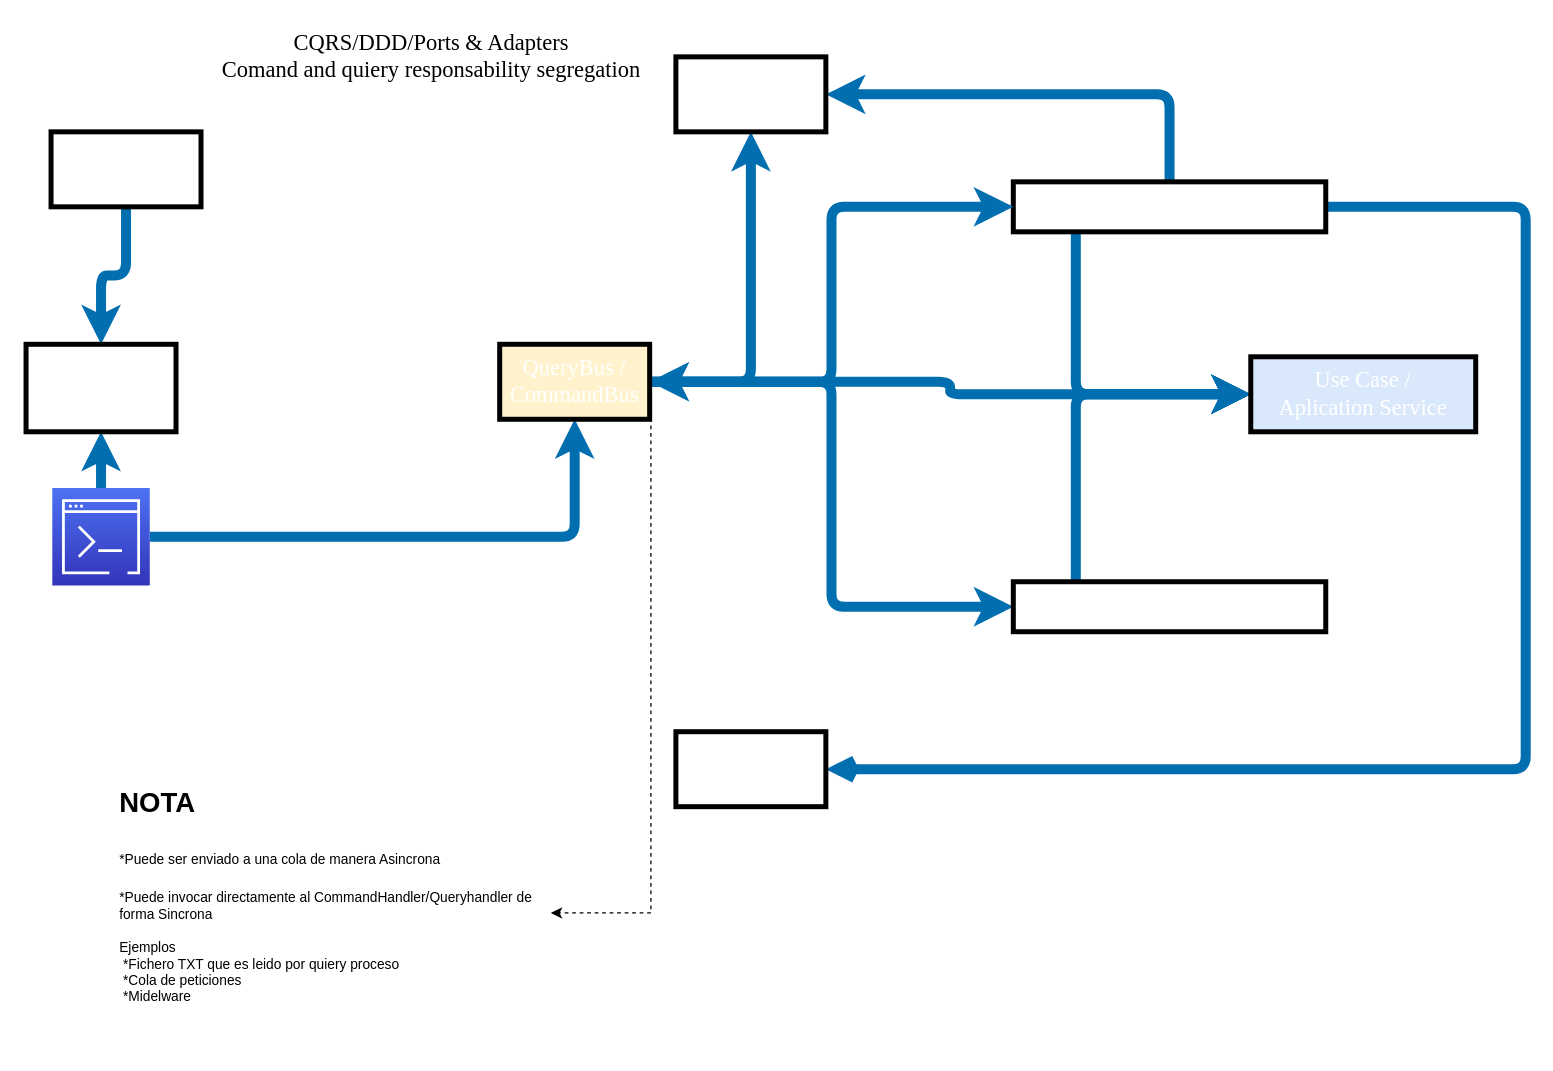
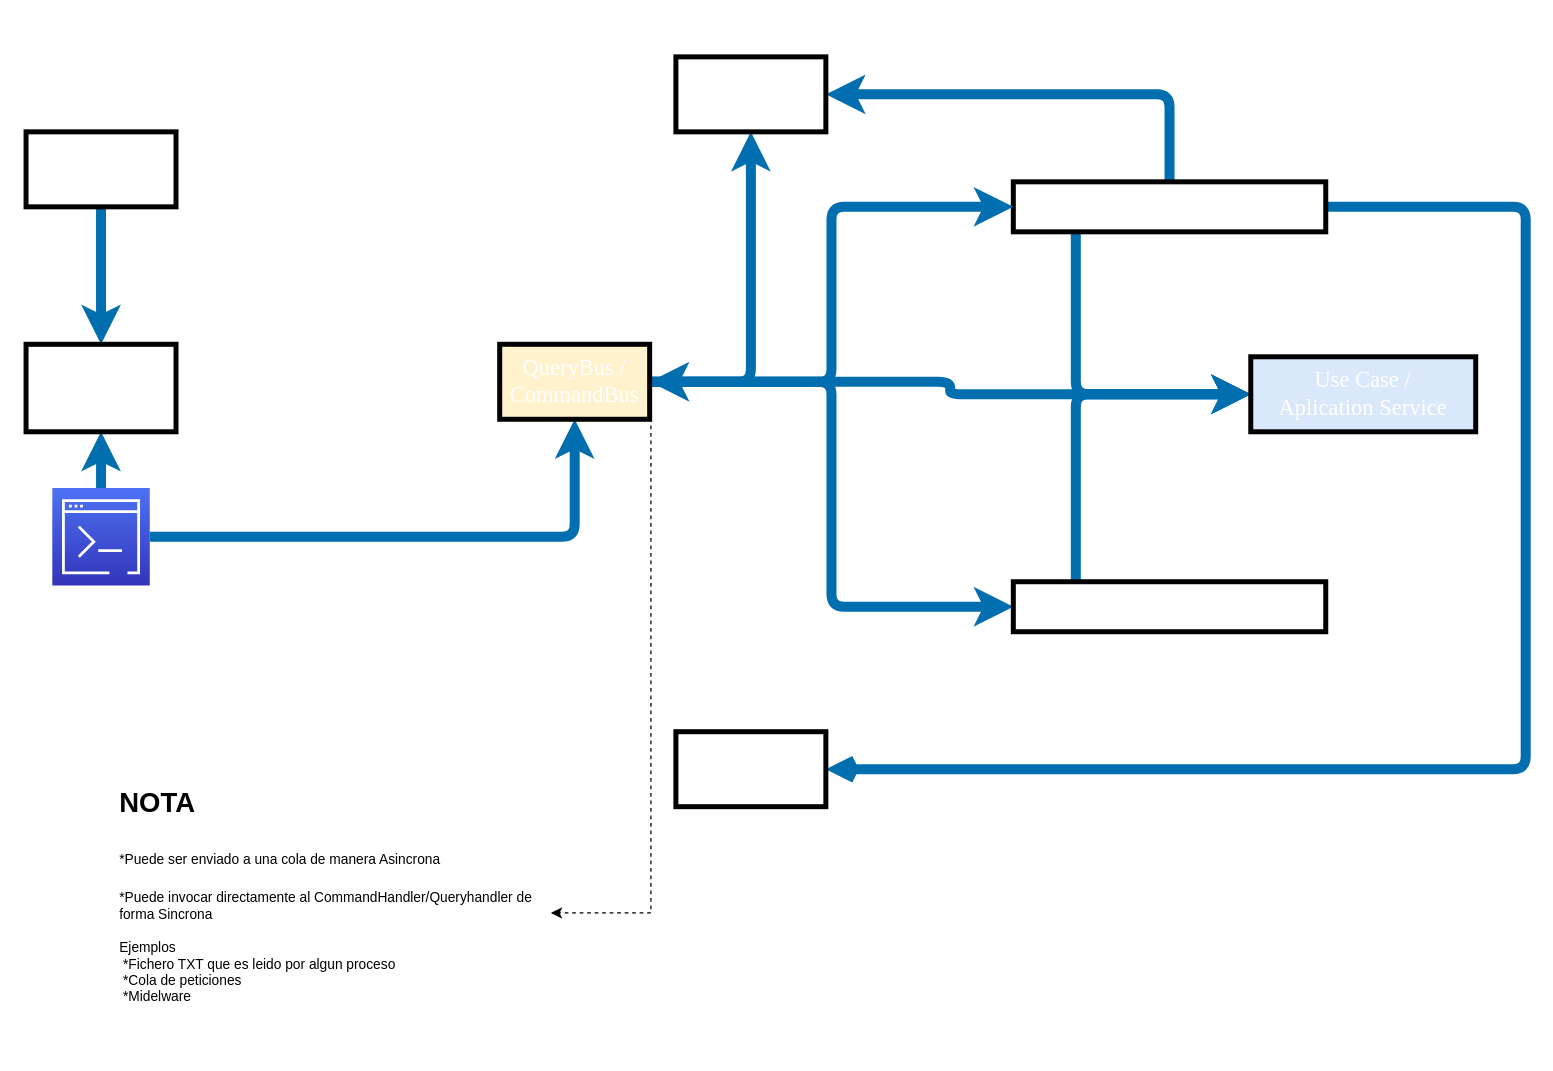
  <mxCell id="0" />
  <mxCell id="1" parent="0" />
- <mxCell id="2" value="CQRS/DDD/Ports &amp;amp; Adapters&lt;br style=&quot;font-size: 18px&quot;&gt;Comand and quiery responsability segregation" style="text;html=1;align=center;verticalAlign=middle;resizable=0;points=[];autosize=1;strokeWidth=4;fontSize=18;fontFamily=Times New Roman;" parent="1" vertex="1"><mxGeometry x="169" y="20" width="350" height="50" as="geometry" /></mxCell>
  <mxCell id="3" style="edgeStyle=orthogonalEdgeStyle;rounded=1;orthogonalLoop=1;jettySize=auto;html=1;fontFamily=Times New Roman;fontSize=18;fontColor=#FFFFFF;strokeColor=#006EAF;strokeWidth=8;fillColor=#1ba1e2;entryX=0.5;entryY=1;entryDx=0;entryDy=0;" parent="1" source="5" target="12" edge="1"><mxGeometry relative="1" as="geometry"><Array as="points"><mxPoint x="80" y="455" /><mxPoint x="80" y="455" /></Array></mxGeometry></mxCell>
  <mxCell id="4" style="edgeStyle=orthogonalEdgeStyle;rounded=1;orthogonalLoop=1;jettySize=auto;html=1;entryX=0.5;entryY=1;entryDx=0;entryDy=0;strokeWidth=8;fontFamily=Times New Roman;fontSize=18;fontColor=#FFFFFF;strokeColor=#006EAF;fillColor=#1ba1e2;" parent="1" source="5" target="18" edge="1"><mxGeometry relative="1" as="geometry" /></mxCell>
  <mxCell id="5" value="Peticion CLI" style="outlineConnect=0;gradientColor=#4D72F3;gradientDirection=north;fillColor=#3334B9;strokeColor=#ffffff;dashed=0;verticalLabelPosition=bottom;verticalAlign=top;align=center;html=1;fontSize=12;fontStyle=0;aspect=fixed;shape=mxgraph.aws4.resourceIcon;resIcon=mxgraph.aws4.command_line_interface;fontColor=#FFFFFF;" parent="1" vertex="1"><mxGeometry x="41" y="390" width="78" height="78" as="geometry" /></mxCell>
  <mxCell id="6" style="edgeStyle=orthogonalEdgeStyle;rounded=1;orthogonalLoop=1;jettySize=auto;html=1;entryX=0;entryY=0.5;entryDx=0;entryDy=0;fontFamily=Times New Roman;fontSize=18;fontColor=#FFFFFF;fillColor=#1ba1e2;strokeColor=#006EAF;strokeWidth=8;" parent="1" source="9" target="21" edge="1"><mxGeometry relative="1" as="geometry"><Array as="points"><mxPoint x="860" y="195" /><mxPoint x="860" y="315" /></Array></mxGeometry></mxCell>
  <mxCell id="7" style="edgeStyle=orthogonalEdgeStyle;rounded=1;orthogonalLoop=1;jettySize=auto;html=1;entryX=1;entryY=0.5;entryDx=0;entryDy=0;fontSize=18;fontFamily=Times New Roman;fontColor=#FFFFFF;strokeColor=#006EAF;strokeWidth=8;fillColor=#1ba1e2;" edge="1" parent="1" source="9" target="24"><mxGeometry relative="1" as="geometry"><Array as="points"><mxPoint x="935" y="75" /></Array></mxGeometry></mxCell>
  <mxCell id="8" style="edgeStyle=orthogonalEdgeStyle;rounded=1;orthogonalLoop=1;jettySize=auto;html=1;entryX=1;entryY=0.5;entryDx=0;entryDy=0;fontSize=18;fontFamily=Times New Roman;fontColor=#FFFFFF;strokeColor=#006EAF;strokeWidth=8;fillColor=#1ba1e2;endArrow=open;" edge="1" parent="1" source="9" target="22"><mxGeometry relative="1" as="geometry"><Array as="points"><mxPoint x="1220" y="165" /><mxPoint x="1220" y="615" /></Array></mxGeometry></mxCell>
  <mxCell id="9" value="CommandHandler" style="rounded=0;whiteSpace=wrap;html=1;strokeWidth=4;fontFamily=Times New Roman;fontSize=18;fontColor=#FFFFFF;" parent="1" vertex="1"><mxGeometry x="810" y="145" width="250" height="40" as="geometry" /></mxCell>
  <mxCell id="10" style="edgeStyle=orthogonalEdgeStyle;rounded=1;orthogonalLoop=1;jettySize=auto;html=1;entryX=0.5;entryY=0;entryDx=0;entryDy=0;fontFamily=Times New Roman;fontSize=18;fontColor=#FFFFFF;strokeColor=#006EAF;strokeWidth=8;fillColor=#1ba1e2;" parent="1" source="11" target="12" edge="1"><mxGeometry relative="1" as="geometry" /></mxCell>
- <mxCell id="11" value="Controlador Web" style="rounded=0;whiteSpace=wrap;html=1;strokeWidth=4;fontFamily=Times New Roman;fontSize=18;fontColor=#FFFFFF;" parent="1" vertex="1"><mxGeometry x="40" y="105" width="120" height="60" as="geometry" /></mxCell>
+ <mxCell id="11" value="Controlador Web" style="rounded=0;whiteSpace=wrap;html=1;strokeWidth=4;fontFamily=Times New Roman;fontSize=18;fontColor=#FFFFFF;" parent="1" vertex="1"><mxGeometry x="20" y="105" width="120" height="60" as="geometry" /></mxCell>
  <mxCell id="12" value="Command /&lt;br&gt;Query&lt;br&gt;(DTO)" style="rounded=0;whiteSpace=wrap;html=1;strokeWidth=4;fontFamily=Times New Roman;fontSize=18;fontColor=#FFFFFF;" parent="1" vertex="1"><mxGeometry x="20" y="275" width="120" height="70" as="geometry" /></mxCell>
  <mxCell id="13" style="edgeStyle=orthogonalEdgeStyle;rounded=1;orthogonalLoop=1;jettySize=auto;html=1;entryX=0;entryY=0.5;entryDx=0;entryDy=0;strokeWidth=8;fontFamily=Times New Roman;fontSize=18;fontColor=#FFFFFF;strokeColor=#006EAF;fillColor=#1ba1e2;" parent="1" source="18" target="9" edge="1"><mxGeometry relative="1" as="geometry" /></mxCell>
  <mxCell id="14" style="edgeStyle=orthogonalEdgeStyle;rounded=1;orthogonalLoop=1;jettySize=auto;html=1;entryX=0;entryY=0.5;entryDx=0;entryDy=0;strokeWidth=8;fontFamily=Times New Roman;fontSize=18;fontColor=#FFFFFF;strokeColor=#006EAF;fillColor=#1ba1e2;startArrow=classic;startFill=1;" parent="1" source="18" target="20" edge="1"><mxGeometry relative="1" as="geometry" /></mxCell>
  <mxCell id="15" style="edgeStyle=orthogonalEdgeStyle;rounded=0;orthogonalLoop=1;jettySize=auto;html=1;fontSize=11;dashed=1;" edge="1" parent="1" source="18" target="23"><mxGeometry relative="1" as="geometry"><Array as="points"><mxPoint x="520" y="305" /></Array></mxGeometry></mxCell>
  <mxCell id="16" style="edgeStyle=orthogonalEdgeStyle;rounded=1;orthogonalLoop=1;jettySize=auto;html=1;entryX=0.5;entryY=1;entryDx=0;entryDy=0;fontSize=18;fontFamily=Times New Roman;fontColor=#FFFFFF;strokeColor=#006EAF;strokeWidth=8;fillColor=#1ba1e2;" edge="1" parent="1" source="18" target="24"><mxGeometry relative="1" as="geometry" /></mxCell>
  <mxCell id="17" style="edgeStyle=orthogonalEdgeStyle;rounded=1;orthogonalLoop=1;jettySize=auto;html=1;fontSize=18;fontFamily=Times New Roman;fontColor=#FFFFFF;strokeColor=#006EAF;strokeWidth=8;fillColor=#1ba1e2;" edge="1" parent="1" source="18" target="21"><mxGeometry relative="1" as="geometry" /></mxCell>
  <mxCell id="18" value="QueryBus /&lt;br&gt;CommandBus" style="rounded=0;whiteSpace=wrap;html=1;strokeWidth=4;fontFamily=Times New Roman;fontSize=18;fontColor=#FFFFFF;fillColor=#fff2cc;" parent="1" vertex="1"><mxGeometry x="399" y="275" width="120" height="60" as="geometry" /></mxCell>
  <mxCell id="19" style="edgeStyle=orthogonalEdgeStyle;rounded=1;orthogonalLoop=1;jettySize=auto;html=1;entryX=0;entryY=0.5;entryDx=0;entryDy=0;fontFamily=Times New Roman;fontSize=18;fontColor=#FFFFFF;fillColor=#1ba1e2;strokeColor=#006EAF;strokeWidth=8;" parent="1" source="20" target="21" edge="1"><mxGeometry relative="1" as="geometry"><Array as="points"><mxPoint x="860" y="465" /><mxPoint x="860" y="315" /></Array></mxGeometry></mxCell>
  <mxCell id="20" value="QueryHandler" style="rounded=0;whiteSpace=wrap;html=1;strokeWidth=4;fontFamily=Times New Roman;fontSize=18;fontColor=#FFFFFF;" parent="1" vertex="1"><mxGeometry x="810" y="465" width="250" height="40" as="geometry" /></mxCell>
  <mxCell id="21" value="Use Case /&lt;br&gt;Aplication Service" style="rounded=0;whiteSpace=wrap;html=1;strokeWidth=4;fontFamily=Times New Roman;fontSize=18;fontColor=#FFFFFF;fillColor=#dae8fc;" parent="1" vertex="1"><mxGeometry x="1000" y="285" width="180" height="60" as="geometry" /></mxCell>
  <mxCell id="22" value="ElasticSearch" style="rounded=0;whiteSpace=wrap;html=1;strokeWidth=4;fontFamily=Times New Roman;fontSize=18;fontColor=#FFFFFF;" parent="1" vertex="1"><mxGeometry x="540" y="585" width="120" height="60" as="geometry" /></mxCell>
- <mxCell id="23" value="&lt;h1&gt;&lt;span&gt;NOTA&lt;/span&gt;&lt;/h1&gt;&lt;h1&gt;&lt;span style=&quot;font-size: 11px ; font-weight: normal&quot;&gt;*Puede ser enviado a una cola de manera Asincrona&lt;/span&gt;&lt;br&gt;&lt;/h1&gt;&lt;div&gt;&lt;span style=&quot;font-size: 11px ; font-weight: normal&quot;&gt;*Puede invocar directamente al CommandHandler/Queryhandler de forma Sincrona&lt;/span&gt;&lt;/div&gt;&lt;div&gt;&lt;span style=&quot;font-size: 11px ; font-weight: normal&quot;&gt;&lt;br&gt;&lt;/span&gt;&lt;/div&gt;&lt;div&gt;Ejemplos&lt;/div&gt;&lt;div&gt;&amp;nbsp;*Fichero TXT que es leido por quiery proceso&lt;/div&gt;&lt;div&gt;&amp;nbsp;*Cola de peticiones&lt;/div&gt;&lt;div&gt;&amp;nbsp;*Midelware&amp;nbsp;&lt;/div&gt;&lt;div&gt;&lt;br&gt;&lt;/div&gt;&lt;div&gt;&lt;br&gt;&lt;/div&gt;" style="text;html=1;strokeColor=none;fillColor=none;spacing=5;spacingTop=-20;whiteSpace=wrap;overflow=hidden;rounded=0;fontSize=11;" vertex="1" parent="1"><mxGeometry x="90" y="625" width="350" height="210" as="geometry" /></mxCell>
+ <mxCell id="23" value="&lt;h1&gt;&lt;span&gt;NOTA&lt;/span&gt;&lt;/h1&gt;&lt;h1&gt;&lt;span style=&quot;font-size: 11px ; font-weight: normal&quot;&gt;*Puede ser enviado a una cola de manera Asincrona&lt;/span&gt;&lt;br&gt;&lt;/h1&gt;&lt;div&gt;&lt;span style=&quot;font-size: 11px ; font-weight: normal&quot;&gt;*Puede invocar directamente al CommandHandler/Queryhandler de forma Sincrona&lt;/span&gt;&lt;/div&gt;&lt;div&gt;&lt;span style=&quot;font-size: 11px ; font-weight: normal&quot;&gt;&lt;br&gt;&lt;/span&gt;&lt;/div&gt;&lt;div&gt;Ejemplos&lt;/div&gt;&lt;div&gt;&amp;nbsp;*Fichero TXT que es leido por algun proceso&lt;/div&gt;&lt;div&gt;&amp;nbsp;*Cola de peticiones&lt;/div&gt;&lt;div&gt;&amp;nbsp;*Midelware&amp;nbsp;&lt;/div&gt;&lt;div&gt;&lt;br&gt;&lt;/div&gt;&lt;div&gt;&lt;br&gt;&lt;/div&gt;" style="text;html=1;strokeColor=none;fillColor=none;spacing=5;spacingTop=-20;whiteSpace=wrap;overflow=hidden;rounded=0;fontSize=11;" vertex="1" parent="1"><mxGeometry x="90" y="625" width="350" height="210" as="geometry" /></mxCell>
  <mxCell id="24" value="Cola" style="rounded=0;whiteSpace=wrap;html=1;strokeWidth=4;fontFamily=Times New Roman;fontSize=18;fontColor=#FFFFFF;" vertex="1" parent="1"><mxGeometry x="540" y="45" width="120" height="60" as="geometry" /></mxCell>
